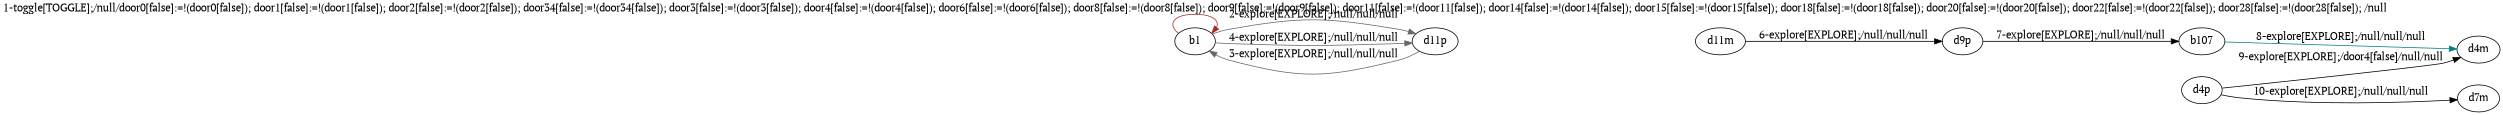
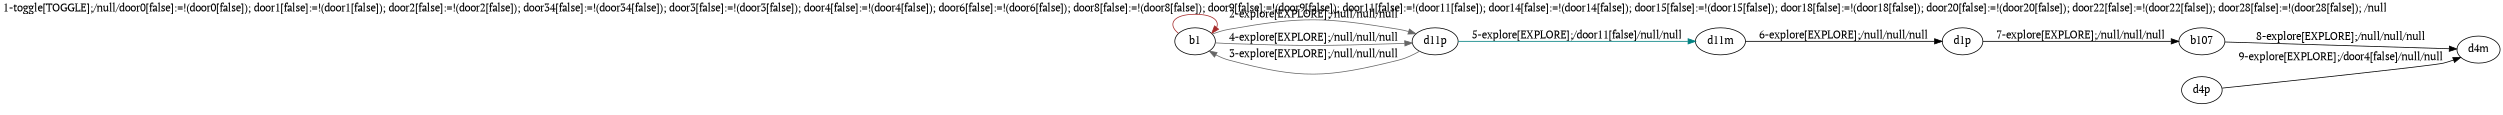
  digraph {
    fontname="PT Serif"
    rankdir=LR
    node [fontname="PT Serif"]
    edge [color=black fontname="PT Serif"]
    b1
    d11p
    d11m
-   d1p [label=d9p]
+   d1p
    b107
    d4m
    d4p
-   d7m
    b1 -> b1 [color=brown label="1-toggle[TOGGLE];/null/door0[false]:=!(door0[false]); door1[false]:=!(door1[false]); door2[false]:=!(door2[false]); door34[false]:=!(door34[false]); door3[false]:=!(door3[false]); door4[false]:=!(door4[false]); door6[false]:=!(door6[false]); door8[false]:=!(door8[false]); door9[false]:=!(door9[false]); door11[false]:=!(door11[false]); door14[false]:=!(door14[false]); door15[false]:=!(door15[false]); door18[false]:=!(door18[false]); door20[false]:=!(door20[false]); door22[false]:=!(door22[false]); door28[false]:=!(door28[false]); /null"]
    b1 -> d11p [color=gray40 label="2-explore[EXPLORE];/null/null/null"]
    b1 -> d11p [color=gray40 label="4-explore[EXPLORE];/null/null/null"]
    d11p -> b1 [color=gray40 label="3-explore[EXPLORE];/null/null/null"]
+   d11p -> d11m [color=teal label="5-explore[EXPLORE];/door11[false]/null/null"]
    d11m -> d1p [label="6-explore[EXPLORE];/null/null/null"]
    d1p -> b107 [label="7-explore[EXPLORE];/null/null/null"]
-   b107 -> d4m [color=teal label="8-explore[EXPLORE];/null/null/null"]
+   b107 -> d4m [label="8-explore[EXPLORE];/null/null/null"]
    d4p -> d4m [label="9-explore[EXPLORE];/door4[false]/null/null"]
-   d4p -> d7m [label="10-explore[EXPLORE];/null/null/null"]
  }
